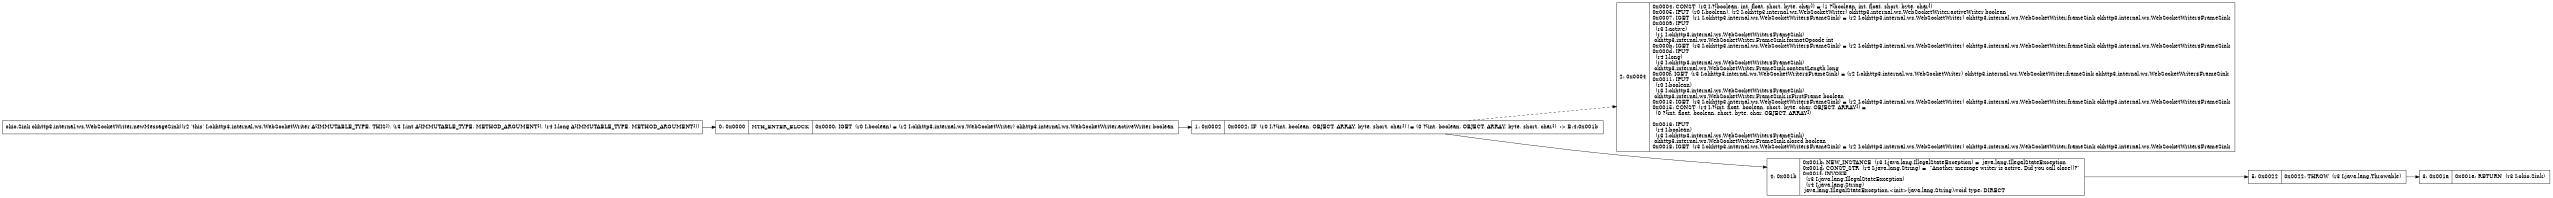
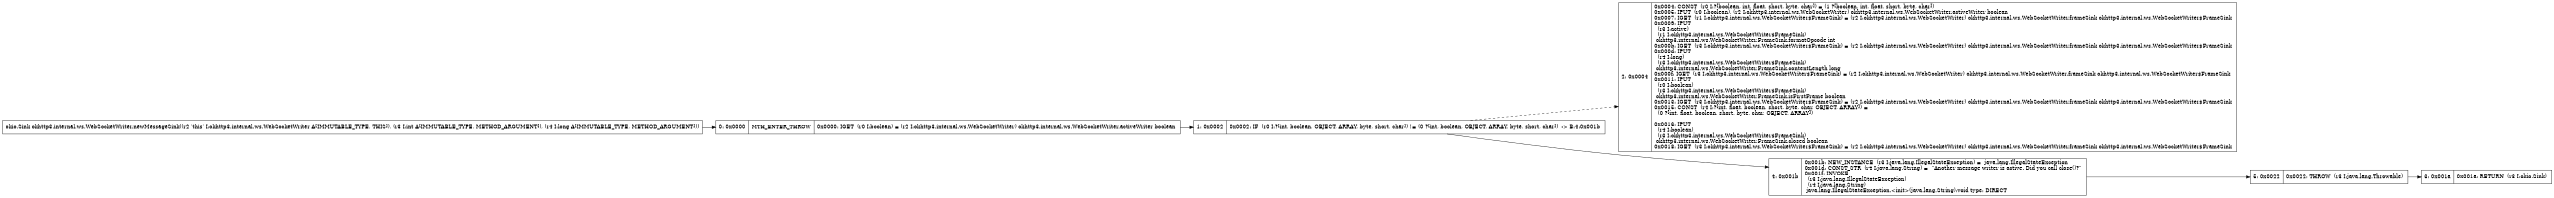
  digraph {
    rankdir=LR
    node [shape=record]
-   n1 [label="{0\:\ 0x0000|MTH_ENTER_BLOCK\l|0x0000: IGET  (r0 I:boolean) = (r2 I:okhttp3.internal.ws.WebSocketWriter) okhttp3.internal.ws.WebSocketWriter.activeWriter boolean \l}"]
+   n1 [label="{0\:\ 0x0000|MTH_ENTER_THROW\l|0x0000: IGET  (r0 I:boolean) = (r2 I:okhttp3.internal.ws.WebSocketWriter) okhttp3.internal.ws.WebSocketWriter.activeWriter boolean \l}"]
    n2 [label="{1\:\ 0x0002|0x0002: IF  (r0 I:?[int, boolean, OBJECT, ARRAY, byte, short, char]) != (0 ?[int, boolean, OBJECT, ARRAY, byte, short, char])  \-\> B:4:0x001b \l}"]
    n3 [label="{2\:\ 0x0004|0x0004: CONST  (r0 I:?[boolean, int, float, short, byte, char]) = (1 ?[boolean, int, float, short, byte, char]) \l0x0005: IPUT  (r0 I:boolean), (r2 I:okhttp3.internal.ws.WebSocketWriter) okhttp3.internal.ws.WebSocketWriter.activeWriter boolean \l0x0007: IGET  (r1 I:okhttp3.internal.ws.WebSocketWriter$FrameSink) = (r2 I:okhttp3.internal.ws.WebSocketWriter) okhttp3.internal.ws.WebSocketWriter.frameSink okhttp3.internal.ws.WebSocketWriter$FrameSink \l0x0009: IPUT  \l  (r3 I:active)\l  (r1 I:okhttp3.internal.ws.WebSocketWriter$FrameSink)\l okhttp3.internal.ws.WebSocketWriter.FrameSink.formatOpcode int \l0x000b: IGET  (r3 I:okhttp3.internal.ws.WebSocketWriter$FrameSink) = (r2 I:okhttp3.internal.ws.WebSocketWriter) okhttp3.internal.ws.WebSocketWriter.frameSink okhttp3.internal.ws.WebSocketWriter$FrameSink \l0x000d: IPUT  \l  (r4 I:long)\l  (r3 I:okhttp3.internal.ws.WebSocketWriter$FrameSink)\l okhttp3.internal.ws.WebSocketWriter.FrameSink.contentLength long \l0x000f: IGET  (r3 I:okhttp3.internal.ws.WebSocketWriter$FrameSink) = (r2 I:okhttp3.internal.ws.WebSocketWriter) okhttp3.internal.ws.WebSocketWriter.frameSink okhttp3.internal.ws.WebSocketWriter$FrameSink \l0x0011: IPUT  \l  (r0 I:boolean)\l  (r3 I:okhttp3.internal.ws.WebSocketWriter$FrameSink)\l okhttp3.internal.ws.WebSocketWriter.FrameSink.isFirstFrame boolean \l0x0013: IGET  (r3 I:okhttp3.internal.ws.WebSocketWriter$FrameSink) = (r2 I:okhttp3.internal.ws.WebSocketWriter) okhttp3.internal.ws.WebSocketWriter.frameSink okhttp3.internal.ws.WebSocketWriter$FrameSink \l0x0015: CONST  (r4 I:?[int, float, boolean, short, byte, char, OBJECT, ARRAY]) = \l  (0 ?[int, float, boolean, short, byte, char, OBJECT, ARRAY])\l \l0x0016: IPUT  \l  (r4 I:boolean)\l  (r3 I:okhttp3.internal.ws.WebSocketWriter$FrameSink)\l okhttp3.internal.ws.WebSocketWriter.FrameSink.closed boolean \l0x0018: IGET  (r3 I:okhttp3.internal.ws.WebSocketWriter$FrameSink) = (r2 I:okhttp3.internal.ws.WebSocketWriter) okhttp3.internal.ws.WebSocketWriter.frameSink okhttp3.internal.ws.WebSocketWriter$FrameSink \l}"]
    n4 [label="{4\:\ 0x001b|0x001b: NEW_INSTANCE  (r3 I:java.lang.IllegalStateException) =  java.lang.IllegalStateException \l0x001d: CONST_STR  (r4 I:java.lang.String) =  \"Another message writer is active. Did you call close()?\" \l0x001f: INVOKE  \l  (r3 I:java.lang.IllegalStateException)\l  (r4 I:java.lang.String)\l java.lang.IllegalStateException.\<init\>(java.lang.String):void type: DIRECT \l}"]
    n5 [label="{5\:\ 0x0022|0x0022: THROW  (r3 I:java.lang.Throwable) \l}"]
    n6 [label="{3\:\ 0x001a|0x001a: RETURN  (r3 I:okio.Sink) \l}"]
    n7 [label="{okio.Sink okhttp3.internal.ws.WebSocketWriter.newMessageSink((r2 'this' I:okhttp3.internal.ws.WebSocketWriter A[IMMUTABLE_TYPE, THIS]), (r3 I:int A[IMMUTABLE_TYPE, METHOD_ARGUMENT]), (r4 I:long A[IMMUTABLE_TYPE, METHOD_ARGUMENT])) }"]
    n1 -> n2
    n2 -> n3 [style=dashed]
    n2 -> n4
    n4 -> n5
    n5 -> n6
    n7 -> n1
  }
